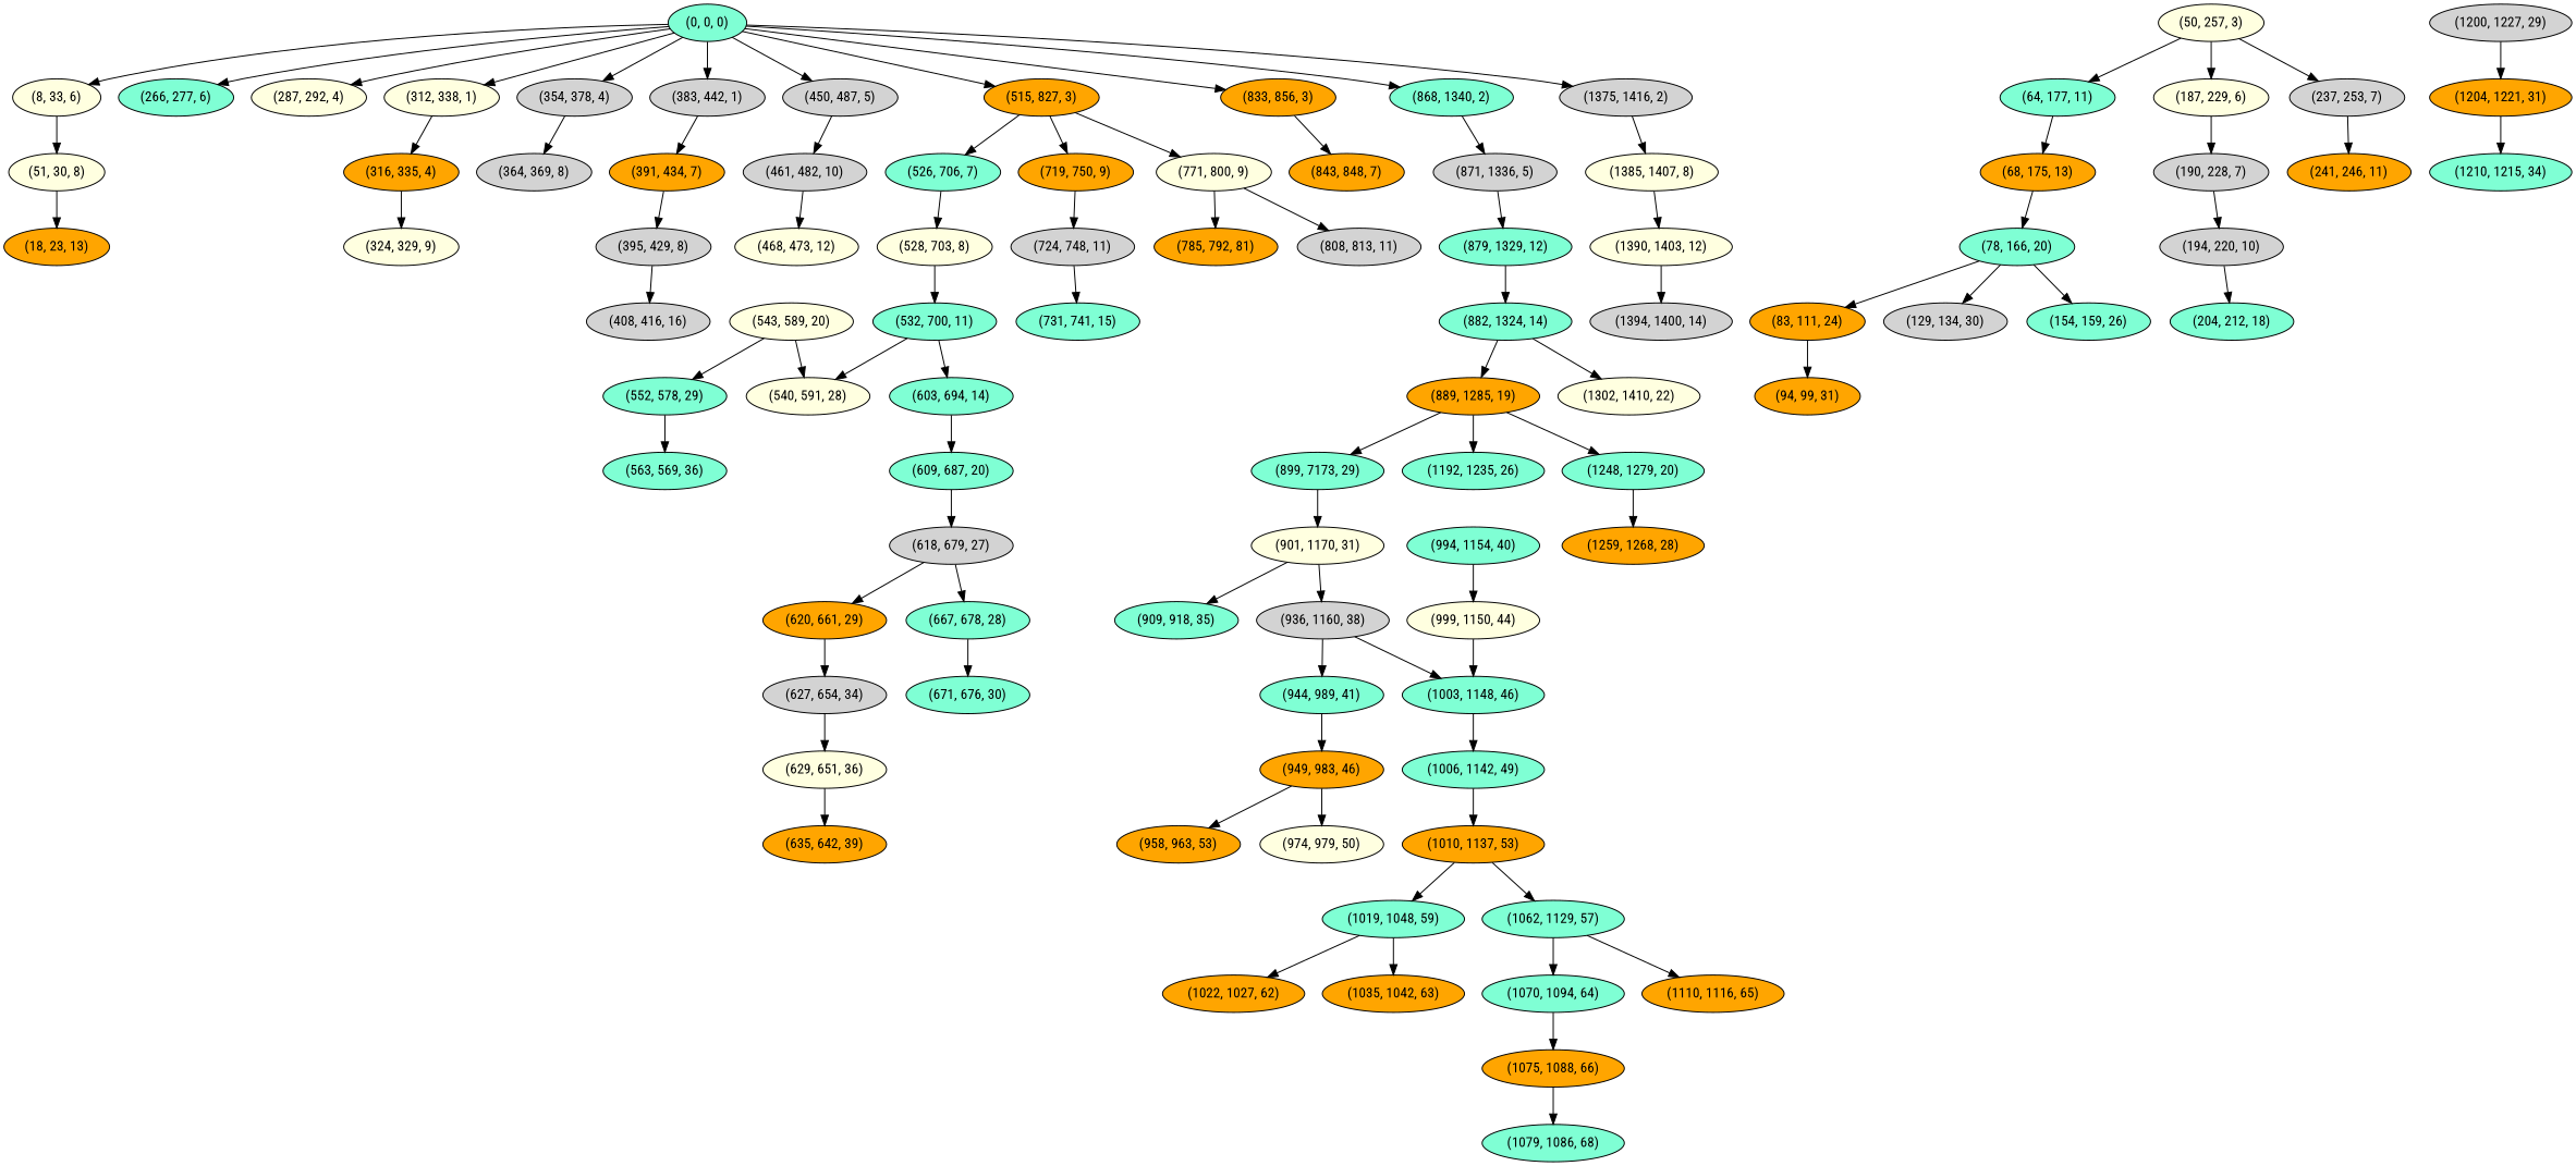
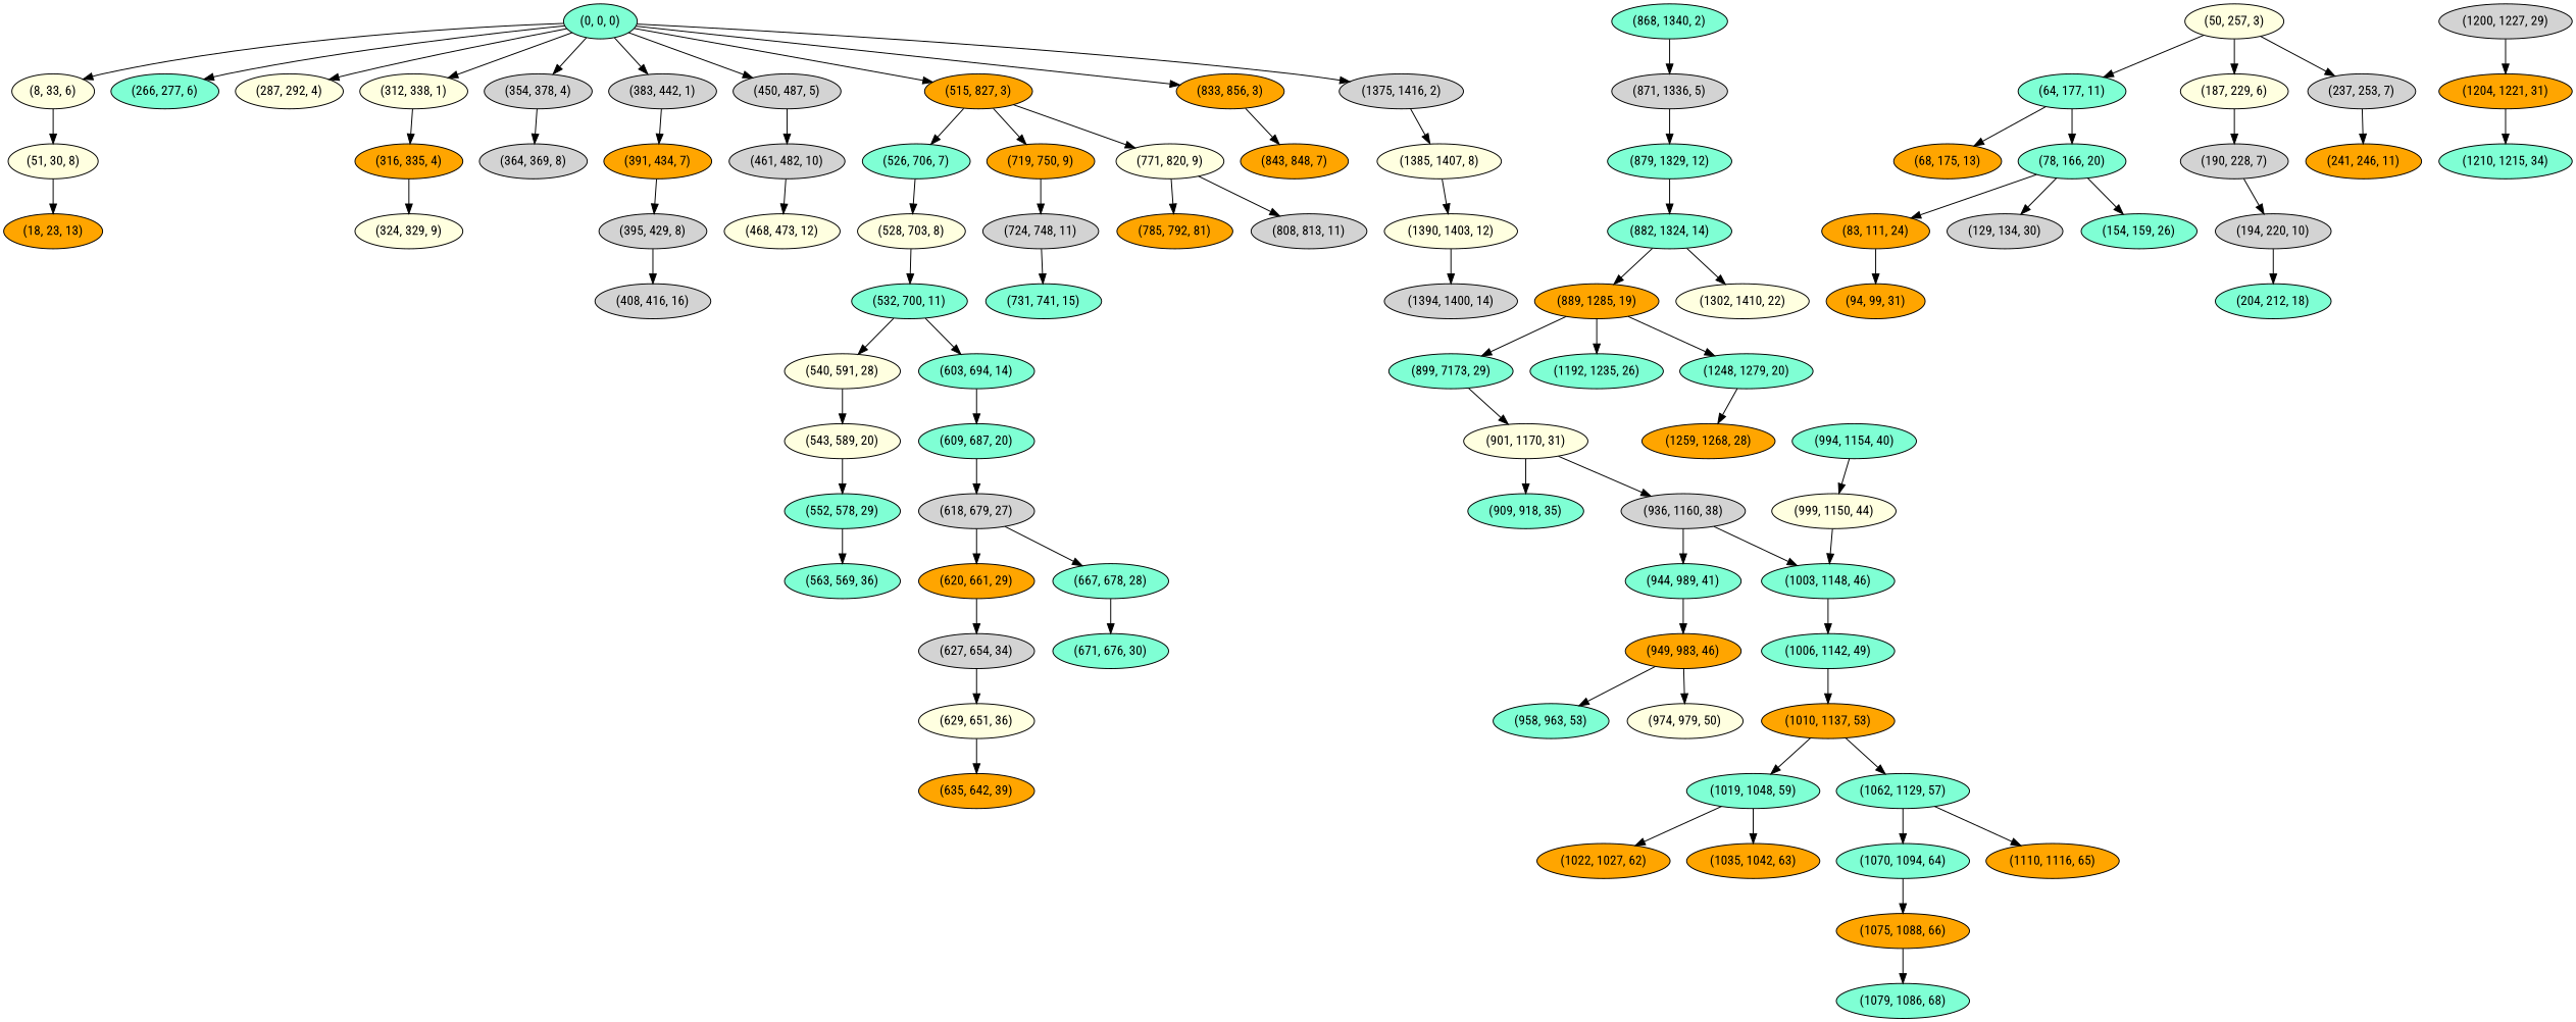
  digraph {
    fontname="Roboto Condensed"
    node [fillcolor=aquamarine fontname="Roboto Condensed" style=filled]
    edge [fontname="Roboto Condensed"]
    "(8, 33, 6)" [fillcolor=lightyellow]
    "(0, 0, 0)"
    "(266, 277, 6)"
    "(287, 292, 4)" [fillcolor=lightyellow]
    "(312, 338, 1)" [fillcolor=lightyellow]
    "(354, 378, 4)" [fillcolor=lightgrey]
    "(383, 442, 1)" [fillcolor=lightgrey]
    "(450, 487, 5)" [fillcolor=lightgrey]
    "(515, 827, 3)" [fillcolor=orange]
    "(833, 856, 3)" [fillcolor=orange]
    "(868, 1340, 2)"
    "(1375, 1416, 2)" [fillcolor=lightgrey]
    n13 [fillcolor=lightyellow label="(51, 30, 8)"]
    "(50, 257, 3)" [fillcolor=lightyellow]
    "(64, 177, 11)"
    "(187, 229, 6)" [fillcolor=lightyellow]
    "(237, 253, 7)" [fillcolor=lightgrey]
    "(316, 335, 4)" [fillcolor=orange]
    "(364, 369, 8)" [fillcolor=lightgrey]
    "(391, 434, 7)" [fillcolor=orange]
    "(461, 482, 10)" [fillcolor=lightgrey]
    "(526, 706, 7)"
    "(719, 750, 9)" [fillcolor=orange]
-   "(771, 820, 9)" [fillcolor=lightyellow label="(771, 800, 9)"]
+   "(771, 820, 9)" [fillcolor=lightyellow]
    "(843, 848, 7)" [fillcolor=orange]
    "(871, 1336, 5)" [fillcolor=lightgrey]
    "(1385, 1407, 8)" [fillcolor=lightyellow]
    "(18, 23, 13)" [fillcolor=orange]
    "(68, 175, 13)" [fillcolor=orange]
    "(190, 228, 7)" [fillcolor=lightgrey]
    "(241, 246, 11)" [fillcolor=orange]
    "(78, 166, 20)"
    "(83, 111, 24)" [fillcolor=orange]
    "(129, 134, 30)" [fillcolor=lightgrey]
    "(154, 159, 26)"
    "(94, 99, 31)" [fillcolor=orange]
    "(194, 220, 10)" [fillcolor=lightgrey]
    "(204, 212, 18)"
    "(324, 329, 9)" [fillcolor=lightyellow]
    "(395, 429, 8)" [fillcolor=lightgrey]
    "(408, 416, 16)" [fillcolor=lightgrey]
    "(468, 473, 12)" [fillcolor=lightyellow]
    "(528, 703, 8)" [fillcolor=lightyellow]
    "(724, 748, 11)" [fillcolor=lightgrey]
    n45 [fillcolor=orange label="(785, 792, 81)"]
    "(808, 813, 11)" [fillcolor=lightgrey]
    "(532, 700, 11)"
    n48 [fillcolor=lightyellow label="(540, 591, 28)"]
    "(603, 694, 14)"
    "(543, 589, 20)" [fillcolor=lightyellow]
    "(609, 687, 20)"
    "(552, 578, 29)"
    "(563, 569, 36)"
    "(618, 679, 27)" [fillcolor=lightgrey]
    "(620, 661, 29)" [fillcolor=orange]
    "(667, 678, 28)"
    "(627, 654, 34)" [fillcolor=lightgrey]
    "(671, 676, 30)"
    "(629, 651, 36)" [fillcolor=lightyellow]
    "(635, 642, 39)" [fillcolor=orange]
    "(731, 741, 15)"
    "(879, 1329, 12)"
    "(882, 1324, 14)"
    "(889, 1285, 19)" [fillcolor=orange]
    n65 [fillcolor=lightyellow label="(1302, 1410, 22)"]
    n66 [label="(899, 7173, 29)"]
    "(1192, 1235, 26)"
    "(1248, 1279, 20)"
    "(901, 1170, 31)" [fillcolor=lightyellow]
    "(1259, 1268, 28)" [fillcolor=orange]
    "(909, 918, 35)"
    "(936, 1160, 38)" [fillcolor=lightgrey]
    "(944, 989, 41)"
    "(1003, 1148, 46)"
    "(949, 983, 46)" [fillcolor=orange]
    "(999, 1150, 44)" [fillcolor=lightyellow]
    "(994, 1154, 40)"
-   "(958, 963, 53)" [fillcolor=orange]
+   "(958, 963, 53)"
    "(974, 979, 50)" [fillcolor=lightyellow]
    "(1006, 1142, 49)"
    "(1010, 1137, 53)" [fillcolor=orange]
    "(1019, 1048, 59)"
    "(1062, 1129, 57)"
    "(1022, 1027, 62)" [fillcolor=orange]
    "(1035, 1042, 63)" [fillcolor=orange]
    "(1070, 1094, 64)"
    "(1110, 1116, 65)" [fillcolor=orange]
    "(1075, 1088, 66)" [fillcolor=orange]
    "(1079, 1086, 68)"
    "(1200, 1227, 29)" [fillcolor=lightgrey]
    "(1204, 1221, 31)" [fillcolor=orange]
    "(1210, 1215, 34)"
    "(1390, 1403, 12)" [fillcolor=lightyellow]
    "(1394, 1400, 14)" [fillcolor=lightgrey]
    "(8, 33, 6)" -> n13
    "(0, 0, 0)" -> "(8, 33, 6)"
    "(0, 0, 0)" -> "(266, 277, 6)"
    "(0, 0, 0)" -> "(287, 292, 4)"
    "(0, 0, 0)" -> "(312, 338, 1)"
    "(0, 0, 0)" -> "(354, 378, 4)"
    "(0, 0, 0)" -> "(383, 442, 1)"
    "(0, 0, 0)" -> "(450, 487, 5)"
    "(0, 0, 0)" -> "(515, 827, 3)"
    "(0, 0, 0)" -> "(833, 856, 3)"
-   "(0, 0, 0)" -> "(868, 1340, 2)"
    "(0, 0, 0)" -> "(1375, 1416, 2)"
    "(312, 338, 1)" -> "(316, 335, 4)"
    "(354, 378, 4)" -> "(364, 369, 8)"
    "(383, 442, 1)" -> "(391, 434, 7)"
    "(450, 487, 5)" -> "(461, 482, 10)"
    "(515, 827, 3)" -> "(526, 706, 7)"
    "(515, 827, 3)" -> "(719, 750, 9)"
    "(515, 827, 3)" -> "(771, 820, 9)"
    "(833, 856, 3)" -> "(843, 848, 7)"
    "(868, 1340, 2)" -> "(871, 1336, 5)"
    "(1375, 1416, 2)" -> "(1385, 1407, 8)"
    n13 -> "(18, 23, 13)"
    "(50, 257, 3)" -> "(64, 177, 11)"
    "(50, 257, 3)" -> "(187, 229, 6)"
    "(50, 257, 3)" -> "(237, 253, 7)"
    "(64, 177, 11)" -> "(68, 175, 13)"
    "(187, 229, 6)" -> "(190, 228, 7)"
    "(237, 253, 7)" -> "(241, 246, 11)"
    "(316, 335, 4)" -> "(324, 329, 9)"
    "(391, 434, 7)" -> "(395, 429, 8)"
    "(461, 482, 10)" -> "(468, 473, 12)"
    "(526, 706, 7)" -> "(528, 703, 8)"
    "(719, 750, 9)" -> "(724, 748, 11)"
    "(771, 820, 9)" -> n45
    "(771, 820, 9)" -> "(808, 813, 11)"
    "(871, 1336, 5)" -> "(879, 1329, 12)"
    "(1385, 1407, 8)" -> "(1390, 1403, 12)"
-   "(68, 175, 13)" -> "(78, 166, 20)"
+   "(64, 177, 11)" -> "(78, 166, 20)"
    "(190, 228, 7)" -> "(194, 220, 10)"
    "(78, 166, 20)" -> "(83, 111, 24)"
    "(78, 166, 20)" -> "(129, 134, 30)"
    "(78, 166, 20)" -> "(154, 159, 26)"
    "(83, 111, 24)" -> "(94, 99, 31)"
    "(194, 220, 10)" -> "(204, 212, 18)"
    "(395, 429, 8)" -> "(408, 416, 16)"
    "(528, 703, 8)" -> "(532, 700, 11)"
    "(724, 748, 11)" -> "(731, 741, 15)"
    "(532, 700, 11)" -> n48
    "(532, 700, 11)" -> "(603, 694, 14)"
-   "(543, 589, 20)" -> n48
+   n48 -> "(543, 589, 20)"
    "(603, 694, 14)" -> "(609, 687, 20)"
    "(543, 589, 20)" -> "(552, 578, 29)"
    "(609, 687, 20)" -> "(618, 679, 27)"
    "(552, 578, 29)" -> "(563, 569, 36)"
    "(618, 679, 27)" -> "(620, 661, 29)"
    "(618, 679, 27)" -> "(667, 678, 28)"
    "(620, 661, 29)" -> "(627, 654, 34)"
    "(667, 678, 28)" -> "(671, 676, 30)"
    "(627, 654, 34)" -> "(629, 651, 36)"
    "(629, 651, 36)" -> "(635, 642, 39)"
    "(879, 1329, 12)" -> "(882, 1324, 14)"
    "(882, 1324, 14)" -> "(889, 1285, 19)"
    "(882, 1324, 14)" -> n65
    "(889, 1285, 19)" -> n66
    "(889, 1285, 19)" -> "(1192, 1235, 26)"
    "(889, 1285, 19)" -> "(1248, 1279, 20)"
    n66 -> "(901, 1170, 31)"
    "(1248, 1279, 20)" -> "(1259, 1268, 28)"
    "(901, 1170, 31)" -> "(909, 918, 35)"
    "(901, 1170, 31)" -> "(936, 1160, 38)"
    "(936, 1160, 38)" -> "(944, 989, 41)"
    "(936, 1160, 38)" -> "(1003, 1148, 46)"
    "(944, 989, 41)" -> "(949, 983, 46)"
    "(1003, 1148, 46)" -> "(1006, 1142, 49)"
    "(949, 983, 46)" -> "(958, 963, 53)"
    "(949, 983, 46)" -> "(974, 979, 50)"
    "(999, 1150, 44)" -> "(1003, 1148, 46)"
    "(994, 1154, 40)" -> "(999, 1150, 44)"
    "(1006, 1142, 49)" -> "(1010, 1137, 53)"
    "(1010, 1137, 53)" -> "(1019, 1048, 59)"
    "(1010, 1137, 53)" -> "(1062, 1129, 57)"
    "(1019, 1048, 59)" -> "(1022, 1027, 62)"
    "(1019, 1048, 59)" -> "(1035, 1042, 63)"
    "(1062, 1129, 57)" -> "(1070, 1094, 64)"
    "(1062, 1129, 57)" -> "(1110, 1116, 65)"
    "(1070, 1094, 64)" -> "(1075, 1088, 66)"
    "(1075, 1088, 66)" -> "(1079, 1086, 68)"
    "(1200, 1227, 29)" -> "(1204, 1221, 31)"
    "(1204, 1221, 31)" -> "(1210, 1215, 34)"
    "(1390, 1403, 12)" -> "(1394, 1400, 14)"
  }
